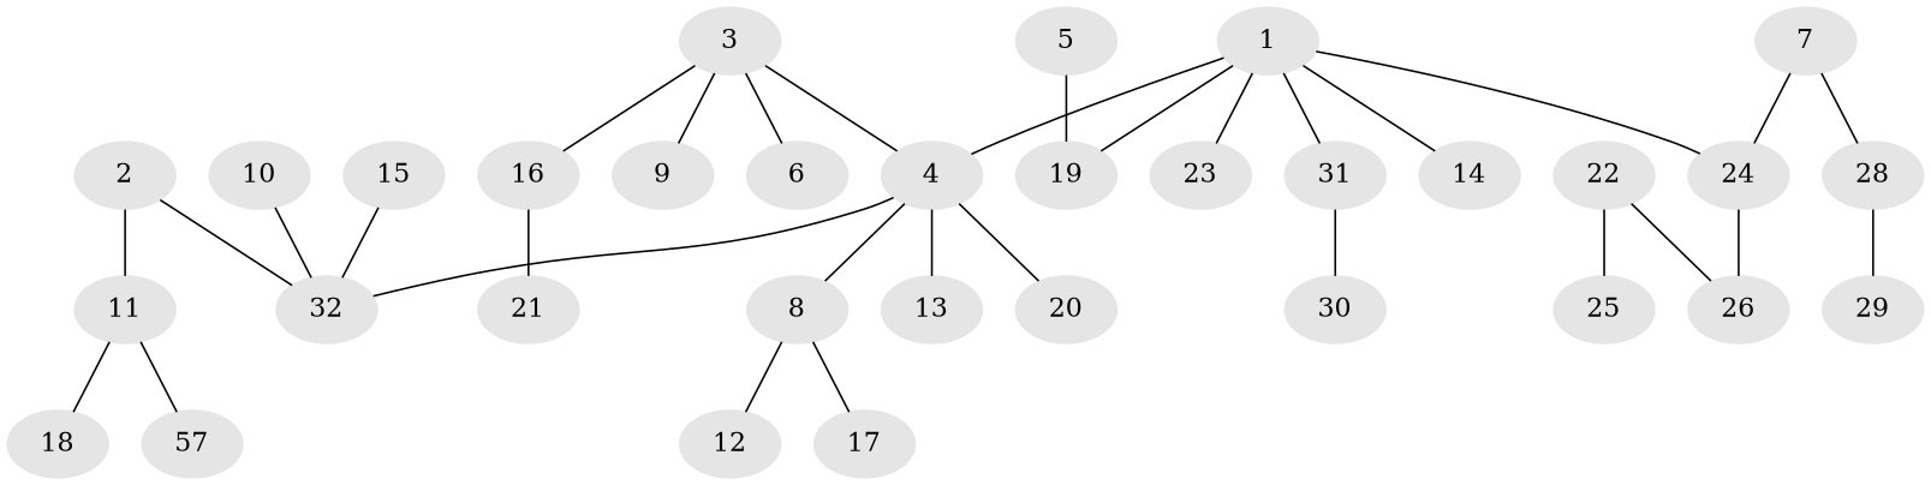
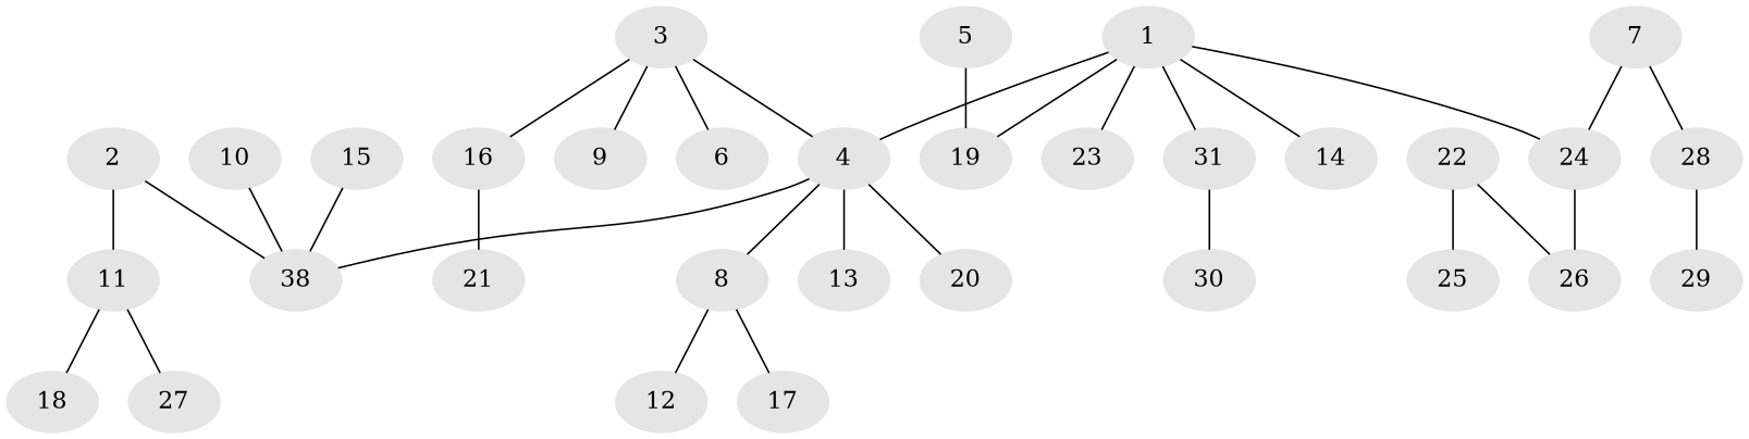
  graph {
    node [color=gray90 style=filled]
    edge [weight=1.0]
    1
    4
    14
    19
    23
    24
    31
-   32
+   32 [label=38]
    8
    13
    20
    26
    30
    2
    11
    18
-   27 [label=57]
+   27
    3
    6
    9
    16
    21
    12
    17
    5
    7
    28
    29
    10
    15
    22
    25
    1 -- 4
    1 -- 14
    1 -- 19
    1 -- 23
    1 -- 24
    1 -- 31
    4 -- 32
    4 -- 8
    4 -- 13
    4 -- 20
    24 -- 26
    31 -- 30
    8 -- 12
    8 -- 17
    2 -- 32
    2 -- 11
    11 -- 18
    11 -- 27
    3 -- 4
    3 -- 6
    3 -- 9
    3 -- 16
    16 -- 21
    5 -- 19
    7 -- 24
    7 -- 28
    28 -- 29
    10 -- 32
    15 -- 32
    22 -- 26
    22 -- 25
  }
